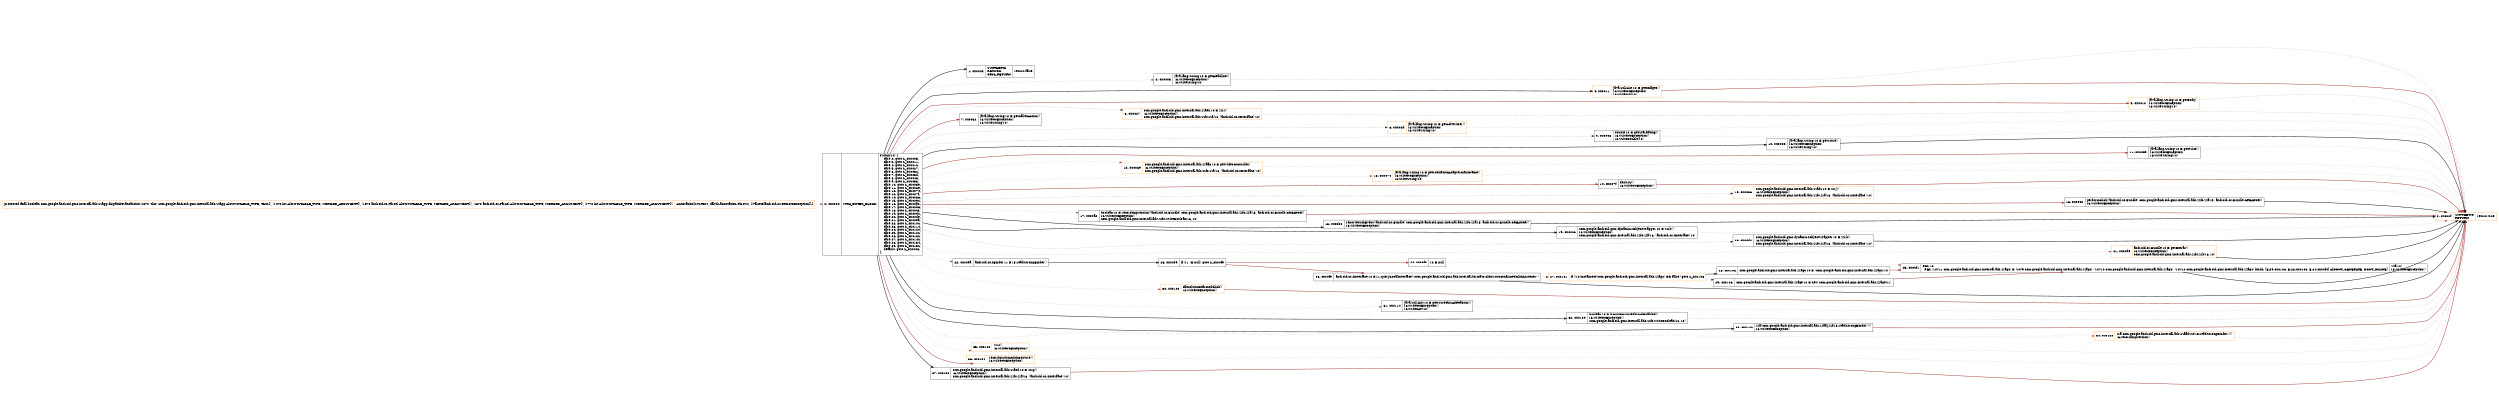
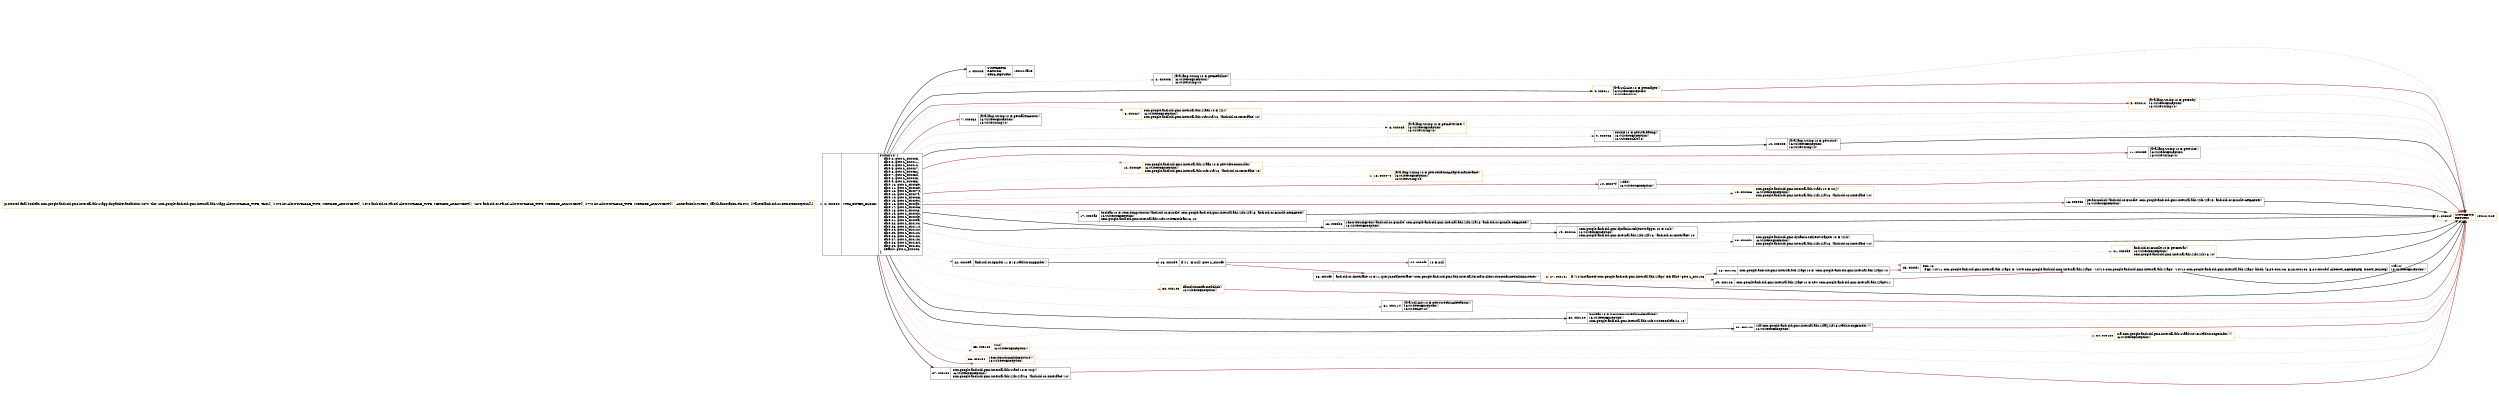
  digraph {
    rankdir=LR
    node [color=black shape=record]
    edge [color=brown style=dotted]
    n1 [label="{0\:\ 0x0000|MTH_ENTER_BLOCK\l|switch(r4) \{\l    case 2: goto L_0x0005;\l    case 3: goto L_0x0011;\l    case 4: goto L_0x001c;\l    case 5: goto L_0x0027;\l    case 6: goto L_0x0032;\l    case 7: goto L_0x003d;\l    case 8: goto L_0x0048;\l    case 9: goto L_0x0053;\l    case 10: goto L_0x005e;\l    case 11: goto L_0x0069;\l    case 12: goto L_0x0074;\l    case 13: goto L_0x007f;\l    case 14: goto L_0x0086;\l    case 15: goto L_0x0092;\l    case 16: goto L_0x00a2;\l    case 17: goto L_0x00b6;\l    case 18: goto L_0x00c6;\l    case 19: goto L_0x00d2;\l    case 20: goto L_0x00de;\l    case 21: goto L_0x00ea;\l    case 22: goto L_0x010c;\l    case 23: goto L_0x0114;\l    case 24: goto L_0x0120;\l    case 25: goto L_0x012c;\l    case 26: goto L_0x013c;\l    case 27: goto L_0x014c;\l    case 28: goto L_0x0154;\l    case 29: goto L_0x015c;\l    default: goto L_0x0003;\l\}\l}"]
    n2 [label="{1\:\ 0x0003|SYNTHETIC\lRETURN\lORIG_RETURN\l|return false\l}"]
    n3 [label="{2\:\ 0x0005|java.lang.String r0 = getHeadline()\lr6.writeNoException()\lr6.writeString(r0)\l}"]
    n4 [color=darkorange label="{4\:\ 0x0011|java.util.List r0 = getImages()\lr6.writeNoException()\lr6.writeList(r0)\l}"]
    n5 [color=darkorange label="{5\:\ 0x001c|java.lang.String r0 = getBody()\lr6.writeNoException()\lr6.writeString(r0)\l}"]
    n6 [color=darkorange label="{6\:\ 0x0027|com.google.android.gms.internal.ads.zzaeh r0 = zzri()\lr6.writeNoException()\lcom.google.android.gms.internal.ads.zzfo.zza(r6, (android.os.IInterface) r0)\l}"]
    n7 [label="{7\:\ 0x0032|java.lang.String r0 = getCallToAction()\lr6.writeNoException()\lr6.writeString(r0)\l}"]
    n8 [color=darkorange label="{8\:\ 0x003d|java.lang.String r0 = getAdvertiser()\lr6.writeNoException()\lr6.writeString(r0)\l}"]
    n9 [label="{9\:\ 0x0048|double r0 = getStarRating()\lr6.writeNoException()\lr6.writeDouble(r0)\l}"]
    n10 [label="{10\:\ 0x0053|java.lang.String r0 = getStore()\lr6.writeNoException()\lr6.writeString(r0)\l}"]
    n11 [label="{11\:\ 0x005e|java.lang.String r0 = getPrice()\lr6.writeNoException()\lr6.writeString(r0)\l}"]
    n12 [color=darkorange label="{12\:\ 0x0069|com.google.android.gms.internal.ads.zzaap r0 = getVideoController()\lr6.writeNoException()\lcom.google.android.gms.internal.ads.zzfo.zza(r6, (android.os.IInterface) r0)\l}"]
    n13 [color=darkorange label="{13\:\ 0x0074|java.lang.String r0 = getMediationAdapterClassName()\lr6.writeNoException()\lr6.writeString(r0)\l}"]
-   n14 [label="{14\:\ 0x007f|destroy()\lr6.writeNoException()\l}"]
+   n14 [label="{14\:\ 0x007f|zzaaf()\lr6.writeNoException()\l}"]
    n15 [color=darkorange label="{15\:\ 0x0086|com.google.android.gms.internal.ads.zzadz r0 = zzrj()\lr6.writeNoException()\lcom.google.android.gms.internal.ads.zzfo.zza(r6, (android.os.IInterface) r0)\l}"]
    n16 [label="{16\:\ 0x0092|performClick((android.os.Bundle) com.google.android.gms.internal.ads.zzfo.zza(r5, android.os.Bundle.CREATOR))\lr6.writeNoException()\l}"]
    n17 [label="{17\:\ 0x00a2|boolean r0 = recordImpression((android.os.Bundle) com.google.android.gms.internal.ads.zzfo.zza(r5, android.os.Bundle.CREATOR))\lr6.writeNoException()\lcom.google.android.gms.internal.ads.zzfo.writeBoolean(r6, r0)\l}"]
    n18 [label="{18\:\ 0x00b6|reportTouchEvent((android.os.Bundle) com.google.android.gms.internal.ads.zzfo.zza(r5, android.os.Bundle.CREATOR))\lr6.writeNoException()\l}"]
    n19 [label="{19\:\ 0x00c6|com.google.android.gms.dynamic.IObjectWrapper r0 = zzrh()\lr6.writeNoException()\lcom.google.android.gms.internal.ads.zzfo.zza(r6, (android.os.IInterface) r0)\l}"]
    n20 [label="{20\:\ 0x00d2|com.google.android.gms.dynamic.IObjectWrapper r0 = zzrk()\lr6.writeNoException()\lcom.google.android.gms.internal.ads.zzfo.zza(r6, (android.os.IInterface) r0)\l}"]
    n21 [color=darkorange label="{21\:\ 0x00de|android.os.Bundle r0 = getExtras()\lr6.writeNoException()\lcom.google.android.gms.internal.ads.zzfo.zzb(r6, r0)\l}"]
    n22 [label="{22\:\ 0x00ea|android.os.IBinder r1 = r5.readStrongBinder()\l}"]
    n23 [color=darkorange label="{30\:\ 0x010c|cancelUnconfirmedClick()\lr6.writeNoException()\l}"]
    n24 [label="{31\:\ 0x0114|java.util.List r0 = getMuteThisAdReasons()\lr6.writeNoException()\lr6.writeList(r0)\l}"]
    n25 [label="{32\:\ 0x0120|boolean r0 = isCustomMuteThisAdEnabled()\lr6.writeNoException()\lcom.google.android.gms.internal.ads.zzfo.writeBoolean(r6, r0)\l}"]
    n26 [label="{33\:\ 0x012c|zza(com.google.android.gms.internal.ads.zzaaj.zzf(r5.readStrongBinder()))\lr6.writeNoException()\l}"]
-   n27 [color=darkorange label="{34\:\ 0x013c|zza(com.google.android.gms.internal.ads.zzaaf.zze(r5.readStrongBinder()))\lr6.recordImpression()\l}"]
+   n27 [color=darkorange label="{34\:\ 0x013c|zza(com.google.android.gms.internal.ads.zzaaf.zze(r5.readStrongBinder()))\lr6.writeNoException()\l}"]
    n28 [color=darkorange label="{35\:\ 0x014c|zzro()\lr6.writeNoException()\l}"]
    n29 [color=darkorange label="{36\:\ 0x0154|recordCustomClickGesture()\lr6.writeNoException()\l}"]
    n30 [label="{37\:\ 0x015c|com.google.android.gms.internal.ads.zzaed r0 = zzrp()\lr6.writeNoException()\lcom.google.android.gms.internal.ads.zzfo.zza(r6, (android.os.IInterface) r0)\l}"]
    n31 [color=darkorange label="{3\:\ 0x000f|SYNTHETIC\lRETURN\l|return true\l}"]
    n32 [label="{23\:\ 0x00ee|if (r1 != null) goto L_0x00f9\l}"]
    n33 [label="{24\:\ 0x00f0|r0 = null\l}"]
    n34 [label="{26\:\ 0x00f9|android.os.IInterface r0 = r1.queryLocalInterface(\"com.google.android.gms.ads.internal.formats.client.IUnconfirmedClickListener\")\l}"]
    n35 [label="{25\:\ 0x00f1|PHI: r0 \l  PHI: (r0v11 com.google.android.gms.internal.ads.zzagc) = (r0v9 com.google.android.gms.internal.ads.zzagc), (r0v10 com.google.android.gms.internal.ads.zzagc), (r0v12 com.google.android.gms.internal.ads.zzagc) binds: [B:29:0x0106, B:28:0x0103, B:24:0x00f0] A[DONT_GENERATE, DONT_INLINE]\l|zza(r0)\lr6.writeNoException()\l}"]
    n36 [color=darkorange label="{27\:\ 0x0101|if ((r0 instanceof com.google.android.gms.internal.ads.zzagc) == false) goto L_0x0106\l}"]
    n37 [label="{28\:\ 0x0103|com.google.android.gms.internal.ads.zzagc r0 = (com.google.android.gms.internal.ads.zzagc) r0\l}"]
    n38 [label="{29\:\ 0x0106|com.google.android.gms.internal.ads.zzage r0 = new com.google.android.gms.internal.ads.zzage(r1)\l}"]
    n39 [color=darkorange label="{protected final boolean com.google.android.gms.internal.ads.zzagg.dispatchTransaction((r3v0 'this' com.google.android.gms.internal.ads.zzagg A[IMMUTABLE_TYPE, THIS]), (r4v0 int A[IMMUTABLE_TYPE, METHOD_ARGUMENT]), (r5v0 android.os.Parcel A[IMMUTABLE_TYPE, METHOD_ARGUMENT]), (r6v0 android.os.Parcel A[IMMUTABLE_TYPE, METHOD_ARGUMENT]), (r7v0 int A[IMMUTABLE_TYPE, METHOD_ARGUMENT]))  | Annotation[SYSTEM, dalvik.annotation.Throws, \{value=[android.os.RemoteException]\}]\l}"]
    n1 -> n2 [color=black style=bold]
    n1 -> n3
    n1 -> n4 [color=black style=bold]
    n1 -> n5 [style=bold]
    n1 -> n6 [color=black]
    n1 -> n7 [style=bold]
    n1 -> n8 [color=black]
    n1 -> n9 [color=black]
    n1 -> n10 [color=black style=bold]
    n1 -> n11 [style=bold]
    n1 -> n12
    n1 -> n13
    n1 -> n14 [style=bold]
    n1 -> n15 [color=black]
    n1 -> n16 [style=bold]
    n1 -> n17
    n1 -> n18 [color=black style=bold]
    n1 -> n19 [color=black style=bold]
    n1 -> n20 [color=black]
    n1 -> n21
    n1 -> n22
    n1 -> n23
    n1 -> n24
    n1 -> n25 [color=black style=bold]
    n1 -> n26 [color=black style=bold]
    n1 -> n27
    n1 -> n28
    n1 -> n29 [style=bold]
    n1 -> n30 [color=black style=bold]
    n3 -> n31 [color=black]
    n4 -> n31 [style=bold]
    n5 -> n31 [color=black]
    n6 -> n31 [color=black]
    n8 -> n31
    n9 -> n31
    n10 -> n31 [color=black style=bold]
    n11 -> n31
    n12 -> n31
    n13 -> n31
    n14 -> n31 [style=bold]
    n15 -> n31
    n16 -> n31 [color=black style=bold]
-   n17 -> n31 [style=bold]
+   n17 -> n31 [color=black style=bold]
    n18 -> n31 [color=black style=bold]
    n19 -> n31
    n20 -> n31 [color=black style=bold]
    n21 -> n31 [color=black style=bold]
    n22 -> n32 [color=black style=bold]
    n23 -> n31 [style=bold]
    n24 -> n31
    n25 -> n31 [color=black]
    n26 -> n31 [style=bold]
    n27 -> n31 [color=black]
    n28 -> n31
    n29 -> n31
    n30 -> n31 [style=bold]
    n32 -> n33 [style=bold]
    n32 -> n34 [style=bold]
    n33 -> n35
    n34 -> n31 [color=black style=bold]
    n34 -> n36 [color=black]
    n35 -> n31 [color=black style=bold]
    n36 -> n37 [color=black style=bold]
    n36 -> n38 [color=black]
    n37 -> n35 [style=bold]
    n38 -> n35 [style=bold]
    n39 -> n1
  }
